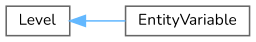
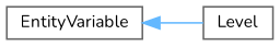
  digraph {
    rankdir=LR
    fontname=Nunito
    node [color=grey40 fillcolor=white fontname=Nunito fontsize=10 shape=box style=filled]
    n1 [height=0.2 label=Level width=0.4]
    n2 [height=0.2 label=EntityVariable width=0.4]
-   n1 -> n2 [color=steelblue1 dir=back fontname=Nunito fontsize=10 labelfontname=Helvetica labelfontsize=10 style=solid]
+   n2 -> n1 [color=steelblue1 dir=back fontname=Nunito fontsize=10 labelfontname=Helvetica labelfontsize=10 style=solid]
  }
